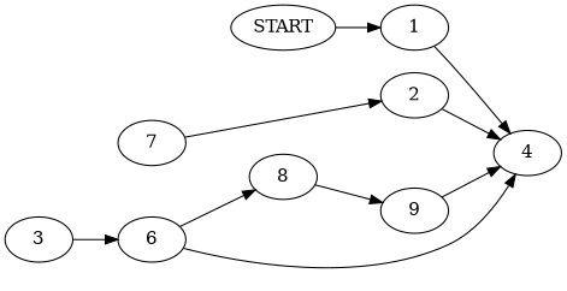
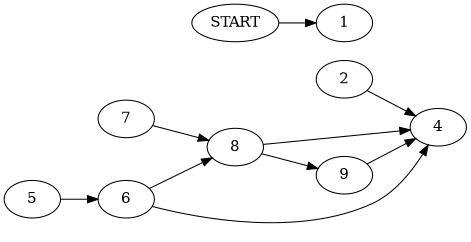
  digraph {
    rankdir=LR
    n1 [label=START]
    1
    2
    4
-   5 [label=3]
+   5
    6
    8
    7
    9
    n1 -> 1
    2 -> 4
    5 -> 6
    6 -> 4
    6 -> 8
-   1 -> 4
+   8 -> 4
    8 -> 9
-   7 -> 2
+   7 -> 8
    9 -> 4
  }
